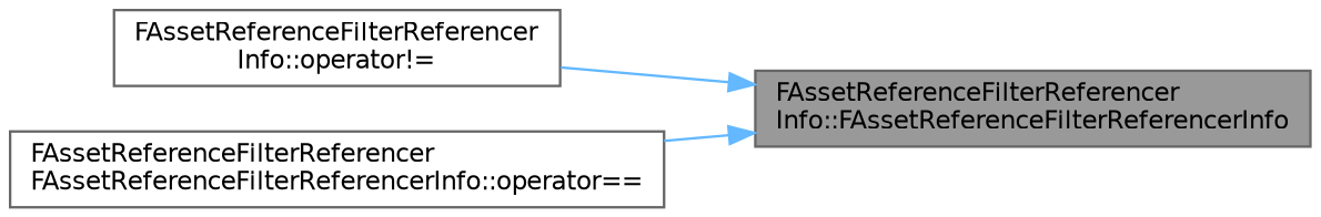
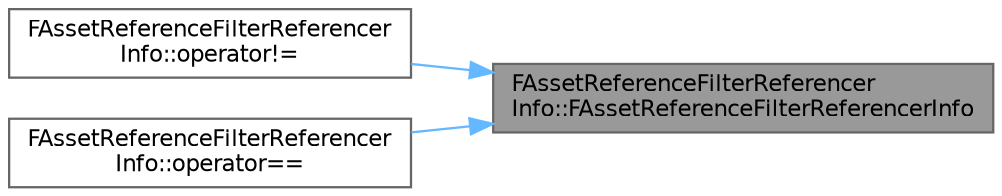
  digraph {
    rankdir=RL
    node [color=grey40 fillcolor=white fontname=Helvetica fontsize=10 shape=box style=filled]
    edge [color=steelblue1 dir=back fontname=Helvetica fontsize=10 labelfontname=Helvetica labelfontsize=10 style=solid]
    n1 [color=gray40 fillcolor=grey60 fontcolor=black height=0.2 label="FAssetReferenceFilterReferencer\lInfo::FAssetReferenceFilterReferencerInfo" width=0.4]
    n2 [height=0.2 label="FAssetReferenceFilterReferencer\lInfo::operator!=" width=0.4]
-   n3 [height=0.2 label="FAssetReferenceFilterReferencer\lFAssetReferenceFilterReferencerInfo::operator==" width=0.4]
+   n3 [height=0.2 label="FAssetReferenceFilterReferencer\lInfo::operator==" width=0.4]
    n1 -> n2
    n1 -> n3
  }
